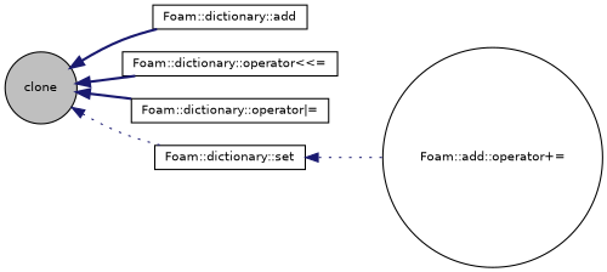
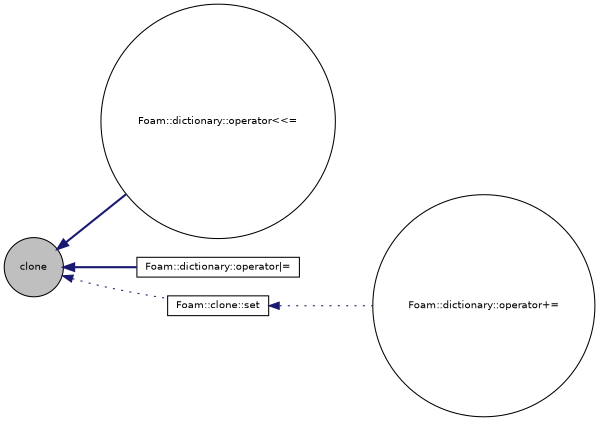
  digraph {
    rankdir=LR
    node [color=black fontname=Helvetica fontsize=10 shape=circle]
    edge [color=midnightblue dir=back fontname=Helvetica fontsize=10 labelfontname=Helvetica labelfontsize=10 style=bold]
    n1 [fillcolor=grey75 fontcolor=black height=0.2 label=clone style=filled width=0.4]
-   n2 [height=0.2 label="Foam::dictionary::add" shape=box width=0.4]
-   n3 [height=0.2 label="Foam::dictionary::operator\<\<=" shape=box width=0.4]
+   n3 [height=0.2 label="Foam::dictionary::operator\<\<=" width=0.4]
    n4 [height=0.2 label="Foam::dictionary::operator\|=" shape=box width=0.4]
-   n5 [height=0.2 label="Foam::dictionary::set" shape=box width=0.4]
-   n6 [height=0.2 label="Foam::add::operator+=" width=0.4]
-   n1 -> n2
+   n5 [height=0.2 label="Foam::clone::set" shape=box width=0.4]
+   n6 [height=0.2 label="Foam::dictionary::operator+=" width=0.4]
    n1 -> n3
    n1 -> n4
    n1 -> n5 [style=dotted]
    n5 -> n6 [style=dotted]
  }
